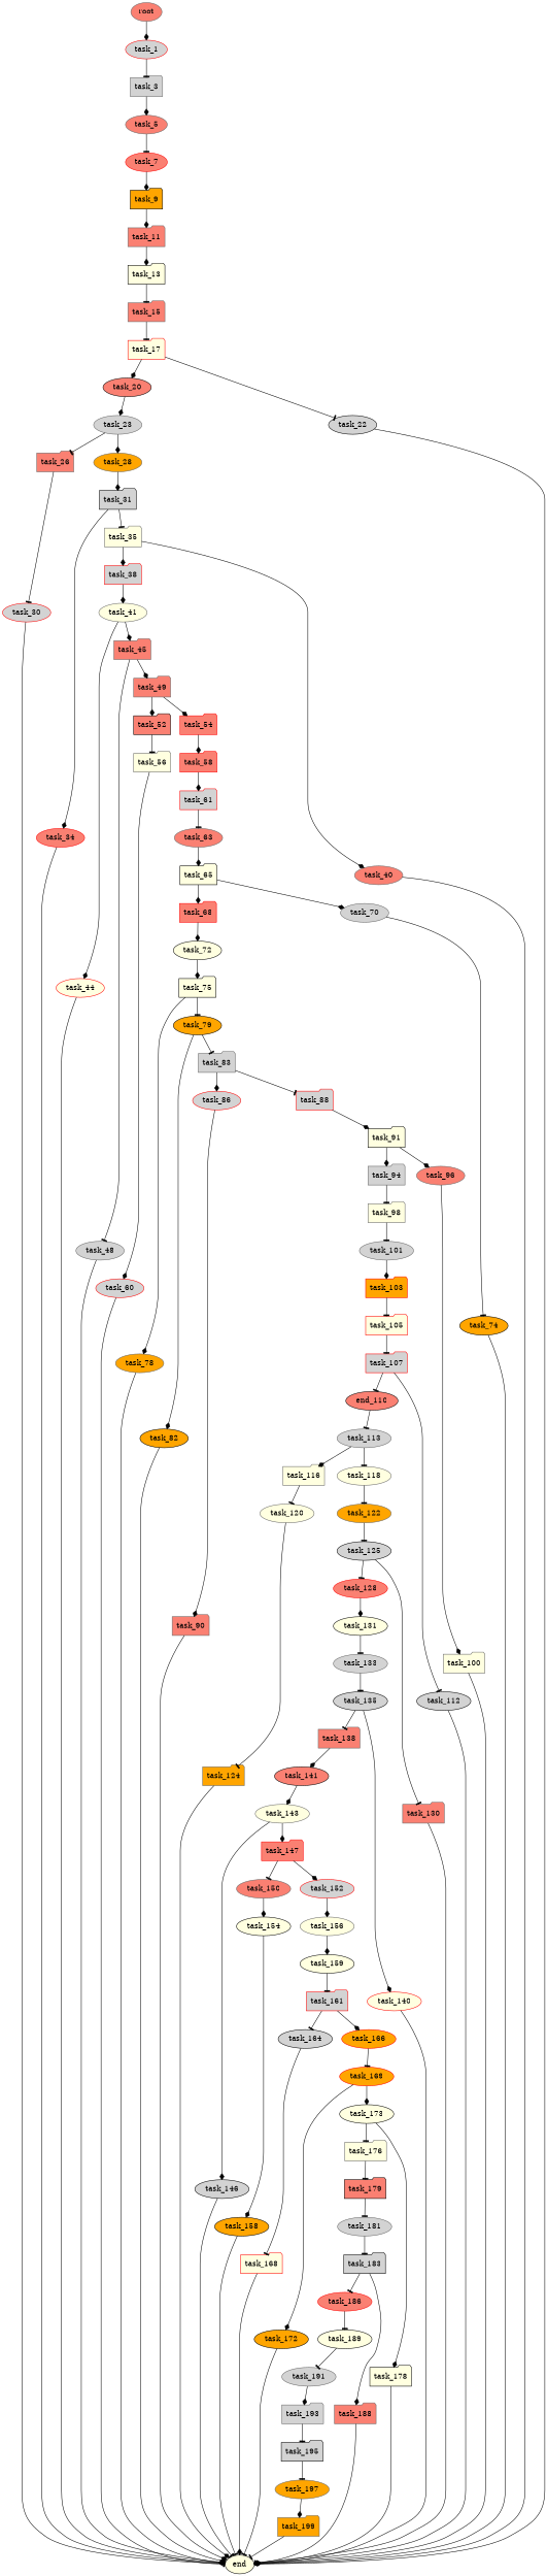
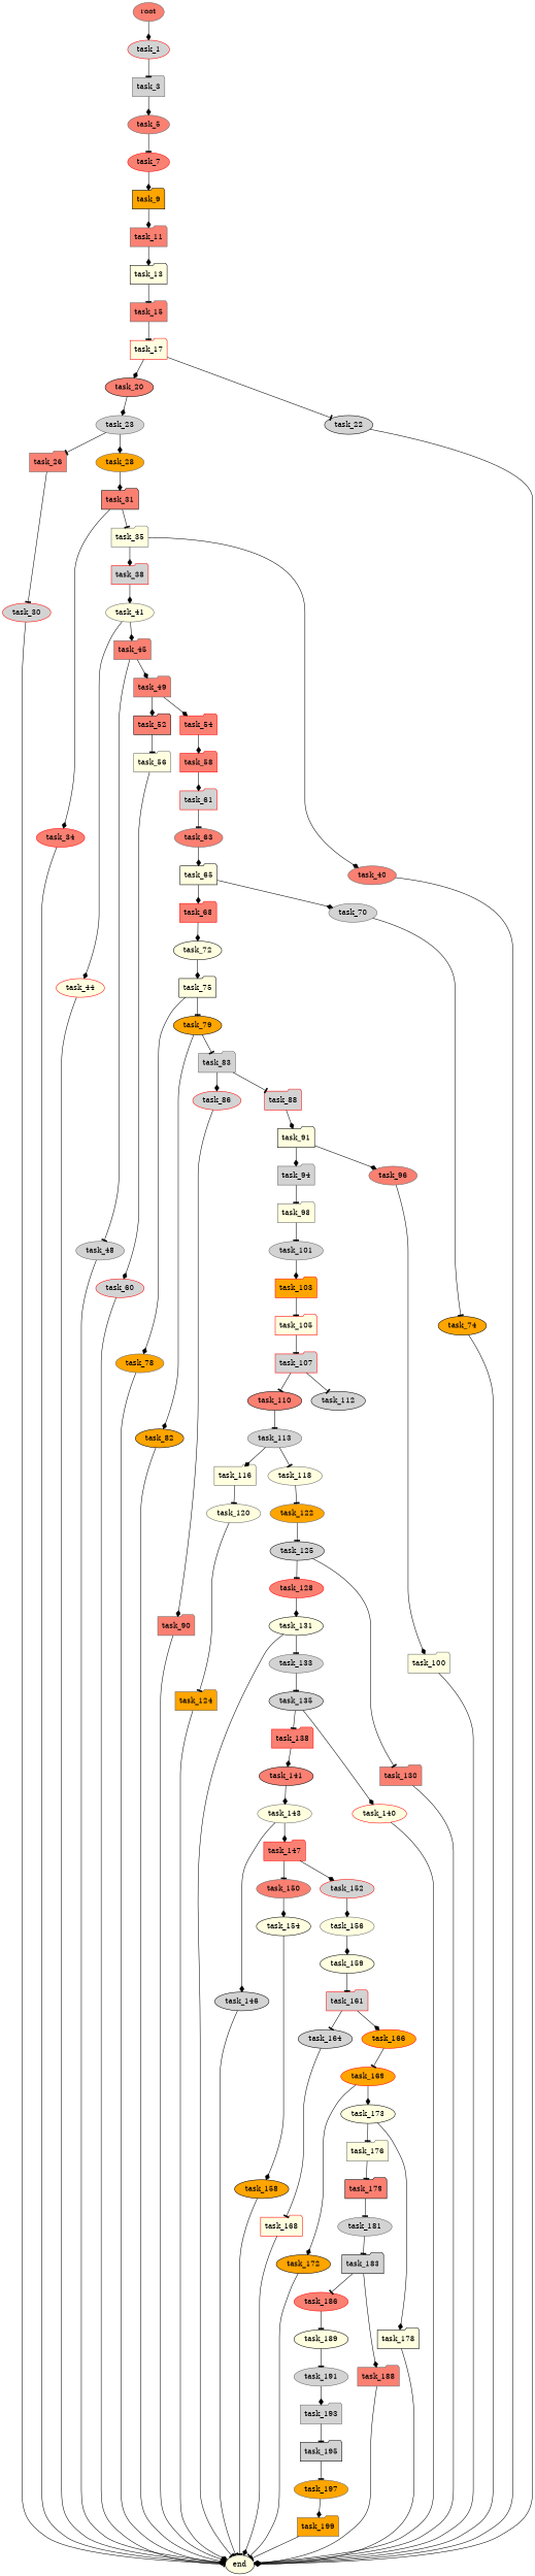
  digraph {
    node [color=gray40 fillcolor=lightgrey shape=ellipse style=filled]
    edge [arrowhead=diamond]
    root [fillcolor=salmon]
    task_1 [color=red]
    task_3 [shape=folder]
    task_5 [fillcolor=salmon]
    task_7 [color=red fillcolor=salmon]
    task_9 [color=black fillcolor=orange shape=folder]
    task_11 [fillcolor=salmon shape=folder]
    task_13 [color=black fillcolor=lightyellow shape=folder]
    task_15 [fillcolor=salmon shape=folder]
    task_17 [color=red fillcolor=lightyellow shape=folder]
    task_20 [color=black fillcolor=salmon]
    task_22 [color=black]
    task_23
    end [color=black fillcolor=lightyellow]
    task_26 [fillcolor=salmon shape=folder]
    task_28 [fillcolor=orange]
    task_30 [color=red]
-   task_31 [color=black shape=folder]
+   task_31 [color=black fillcolor=salmon shape=folder]
    task_34 [color=red fillcolor=salmon]
    task_35 [fillcolor=lightyellow shape=folder]
    task_38 [color=red shape=folder]
    task_40 [fillcolor=salmon]
    task_41 [fillcolor=lightyellow]
    task_44 [color=red fillcolor=lightyellow]
    task_45 [fillcolor=salmon shape=folder]
    task_48
    task_49 [fillcolor=salmon shape=folder]
    task_52 [color=black fillcolor=salmon shape=folder]
    task_54 [color=red fillcolor=salmon shape=folder]
    task_56 [fillcolor=lightyellow shape=folder]
    task_58 [color=red fillcolor=salmon shape=folder]
    task_60 [color=red]
    task_61 [color=red shape=folder]
    task_63 [fillcolor=salmon]
    task_65 [color=black fillcolor=lightyellow shape=folder]
    task_68 [color=red fillcolor=salmon shape=folder]
    task_70
    task_72 [color=black fillcolor=lightyellow]
    task_74 [color=black fillcolor=orange]
    task_75 [color=black fillcolor=lightyellow shape=folder]
    task_78 [fillcolor=orange]
    task_79 [color=black fillcolor=orange]
    task_82 [color=black fillcolor=orange]
    task_83 [shape=folder]
    task_86 [color=red]
    task_88 [color=red shape=folder]
    task_90 [fillcolor=salmon shape=folder]
    task_91 [color=black fillcolor=lightyellow shape=folder]
    task_94 [shape=folder]
    task_96 [fillcolor=salmon]
    task_98 [fillcolor=lightyellow shape=folder]
    task_100 [fillcolor=lightyellow shape=folder]
    task_101
    task_103 [color=red fillcolor=orange shape=folder]
    task_105 [color=red fillcolor=lightyellow shape=folder]
    task_107 [color=red shape=folder]
-   task_110 [color=black fillcolor=salmon label=end_110]
+   task_110 [color=black fillcolor=salmon]
    task_112 [color=black]
    task_113
    task_116 [fillcolor=lightyellow shape=folder]
    task_118 [fillcolor=lightyellow]
    task_120 [fillcolor=lightyellow]
    task_122 [fillcolor=orange]
    task_124 [fillcolor=orange shape=folder]
    task_125 [color=black]
    task_128 [color=red fillcolor=salmon]
    task_130 [fillcolor=salmon shape=folder]
    task_131 [color=black fillcolor=lightyellow]
    task_133
    task_135 [color=black]
-   task_138 [fillcolor=salmon shape=folder]
+   task_138 [color=red fillcolor=salmon shape=folder]
    task_140 [color=red fillcolor=lightyellow]
    task_141 [color=black fillcolor=salmon]
    task_143 [fillcolor=lightyellow]
    task_146 [color=black]
    task_147 [color=red fillcolor=salmon shape=folder]
    task_150 [fillcolor=salmon]
    task_152 [color=red]
    task_154 [color=black fillcolor=lightyellow]
    task_156 [fillcolor=lightyellow]
    task_158 [color=black fillcolor=orange]
    task_159 [color=black fillcolor=lightyellow]
    task_161 [color=red shape=folder]
    task_164 [color=black]
    task_166 [color=red fillcolor=orange]
    task_168 [color=red fillcolor=lightyellow shape=folder]
    task_169 [color=red fillcolor=orange]
    task_172 [color=black fillcolor=orange]
    task_173 [color=black fillcolor=lightyellow]
    task_176 [fillcolor=lightyellow shape=folder]
    task_178 [color=black fillcolor=lightyellow shape=folder]
    task_179 [color=black fillcolor=salmon shape=folder]
    task_181
    task_183 [color=black shape=folder]
    task_186 [color=red fillcolor=salmon]
    task_188 [fillcolor=salmon shape=folder]
    task_189 [color=black fillcolor=lightyellow]
    task_191
    task_193 [shape=folder]
    task_195 [color=black shape=folder]
    task_197 [fillcolor=orange]
    task_199 [fillcolor=orange shape=folder]
    root -> task_1
    task_1 -> task_3 [arrowhead=tee]
    task_3 -> task_5
    task_5 -> task_7 [arrowhead=tee]
    task_7 -> task_9
    task_9 -> task_11
    task_11 -> task_13
    task_13 -> task_15 [arrowhead=tee]
    task_15 -> task_17 [arrowhead=tee]
    task_17 -> task_20
    task_17 -> task_22 [arrowhead=tee]
    task_20 -> task_23
    task_22 -> end
    task_23 -> task_26 [arrowhead=tee]
    task_23 -> task_28
    task_26 -> task_30 [arrowhead=tee]
    task_28 -> task_31
    task_30 -> end [arrowhead=tee]
    task_31 -> task_34
    task_31 -> task_35 [arrowhead=tee]
    task_34 -> end
    task_35 -> task_38
    task_35 -> task_40
    task_38 -> task_41
    task_40 -> end
    task_41 -> task_44
    task_41 -> task_45
    task_44 -> end
    task_45 -> task_48 [arrowhead=tee]
    task_45 -> task_49
    task_48 -> end [arrowhead=tee]
    task_49 -> task_52
    task_49 -> task_54
    task_52 -> task_56 [arrowhead=tee]
    task_54 -> task_58
    task_56 -> task_60
    task_58 -> task_61
    task_60 -> end [arrowhead=tee]
    task_61 -> task_63 [arrowhead=tee]
    task_63 -> task_65
    task_65 -> task_68
    task_65 -> task_70
    task_68 -> task_72
    task_70 -> task_74 [arrowhead=tee]
    task_72 -> task_75
    task_74 -> end
    task_75 -> task_78
    task_75 -> task_79 [arrowhead=tee]
    task_78 -> end
    task_79 -> task_82
    task_79 -> task_83 [arrowhead=tee]
    task_82 -> end
    task_83 -> task_86
    task_83 -> task_88 [arrowhead=tee]
    task_86 -> task_90
    task_88 -> task_91
    task_90 -> end
    task_91 -> task_94
    task_91 -> task_96
    task_94 -> task_98 [arrowhead=tee]
    task_96 -> task_100
    task_98 -> task_101 [arrowhead=tee]
    task_100 -> end
    task_101 -> task_103
    task_103 -> task_105 [arrowhead=tee]
    task_105 -> task_107 [arrowhead=tee]
    task_107 -> task_110 [arrowhead=tee]
    task_107 -> task_112 [arrowhead=tee]
    task_110 -> task_113 [arrowhead=tee]
-   task_112 -> end [arrowhead=tee]
+   task_131 -> end [arrowhead=tee]
    task_113 -> task_116
    task_113 -> task_118 [arrowhead=tee]
    task_116 -> task_120 [arrowhead=tee]
    task_118 -> task_122 [arrowhead=tee]
    task_120 -> task_124 [arrowhead=tee]
    task_122 -> task_125 [arrowhead=tee]
    task_124 -> end
    task_125 -> task_128 [arrowhead=tee]
    task_125 -> task_130 [arrowhead=tee]
    task_128 -> task_131
    task_130 -> end
    task_131 -> task_133 [arrowhead=tee]
    task_133 -> task_135 [arrowhead=tee]
    task_135 -> task_138 [arrowhead=tee]
    task_135 -> task_140
    task_138 -> task_141
    task_140 -> end
    task_141 -> task_143
    task_143 -> task_146
    task_143 -> task_147
    task_146 -> end [arrowhead=tee]
    task_147 -> task_150 [arrowhead=tee]
    task_147 -> task_152
    task_150 -> task_154
    task_152 -> task_156
    task_154 -> task_158
    task_156 -> task_159
    task_158 -> end [arrowhead=tee]
    task_159 -> task_161 [arrowhead=tee]
    task_161 -> task_164 [arrowhead=tee]
    task_161 -> task_166
    task_164 -> task_168 [arrowhead=tee]
    task_166 -> task_169 [arrowhead=tee]
    task_168 -> end
    task_169 -> task_172
    task_169 -> task_173
    task_172 -> end [arrowhead=tee]
    task_173 -> task_176 [arrowhead=tee]
    task_173 -> task_178
    task_176 -> task_179 [arrowhead=tee]
    task_178 -> end
    task_179 -> task_181 [arrowhead=tee]
    task_181 -> task_183 [arrowhead=tee]
    task_183 -> task_186 [arrowhead=tee]
    task_183 -> task_188
    task_186 -> task_189 [arrowhead=tee]
    task_188 -> end
    task_189 -> task_191 [arrowhead=tee]
    task_191 -> task_193
    task_193 -> task_195 [arrowhead=tee]
    task_195 -> task_197 [arrowhead=tee]
    task_197 -> task_199
    task_199 -> end [arrowhead=tee]
  }
